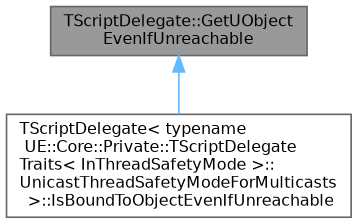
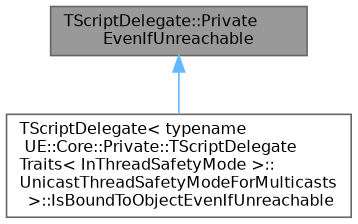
  digraph {
    rankdir=TB
    node [fontname=Helvetica fontsize=10 shape=box style=filled]
-   n1 [color=gray40 fillcolor=grey60 fontcolor=black height=0.2 label="TScriptDelegate::GetUObject\lEvenIfUnreachable" width=0.4]
+   n1 [color=gray40 fillcolor=grey60 fontcolor=black height=0.2 label="TScriptDelegate::Private\lEvenIfUnreachable" width=0.4]
    n2 [color=grey40 fillcolor=white height=0.2 label="TScriptDelegate\< typename\l UE::Core::Private::TScriptDelegate\lTraits\< InThreadSafetyMode \>::\lUnicastThreadSafetyModeForMulticasts\l \>::IsBoundToObjectEvenIfUnreachable" width=0.4]
    n1 -> n2 [color=steelblue1 dir=back fontname=Helvetica fontsize=10 labelfontname=Helvetica labelfontsize=10 style=solid]
  }
